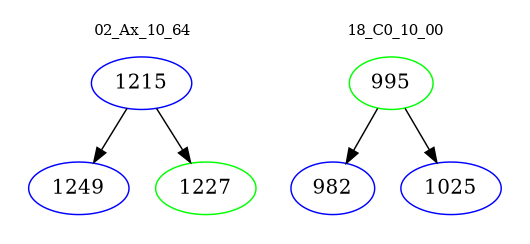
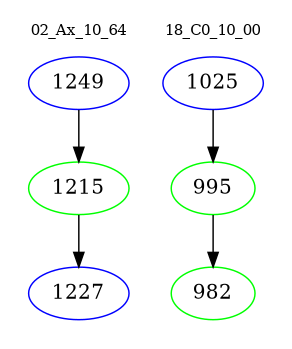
  digraph {
    node [color=blue]
    edge [color=black]
-   n1 [label=1215]
+   n1 [color=green label=1215]
    n2 [label=1249]
-   n3 [color=green label=1227]
+   n3 [label=1227]
    n4 [color=green label=995]
-   n5 [label=982]
+   n5 [color=green label=982]
    n6 [label=1025]
    subgraph cluster_1 {
      color=white
      fontsize=10
      label="02_Ax_10_64"
      n1
      n2
      n3
    }
    subgraph cluster_2 {
      color=white
      fontsize=10
      label="18_C0_10_00"
      n4
      n5
      n6
    }
-   n1 -> n2
+   n2 -> n1
    n1 -> n3
    n4 -> n5
-   n4 -> n6
+   n6 -> n4
  }
